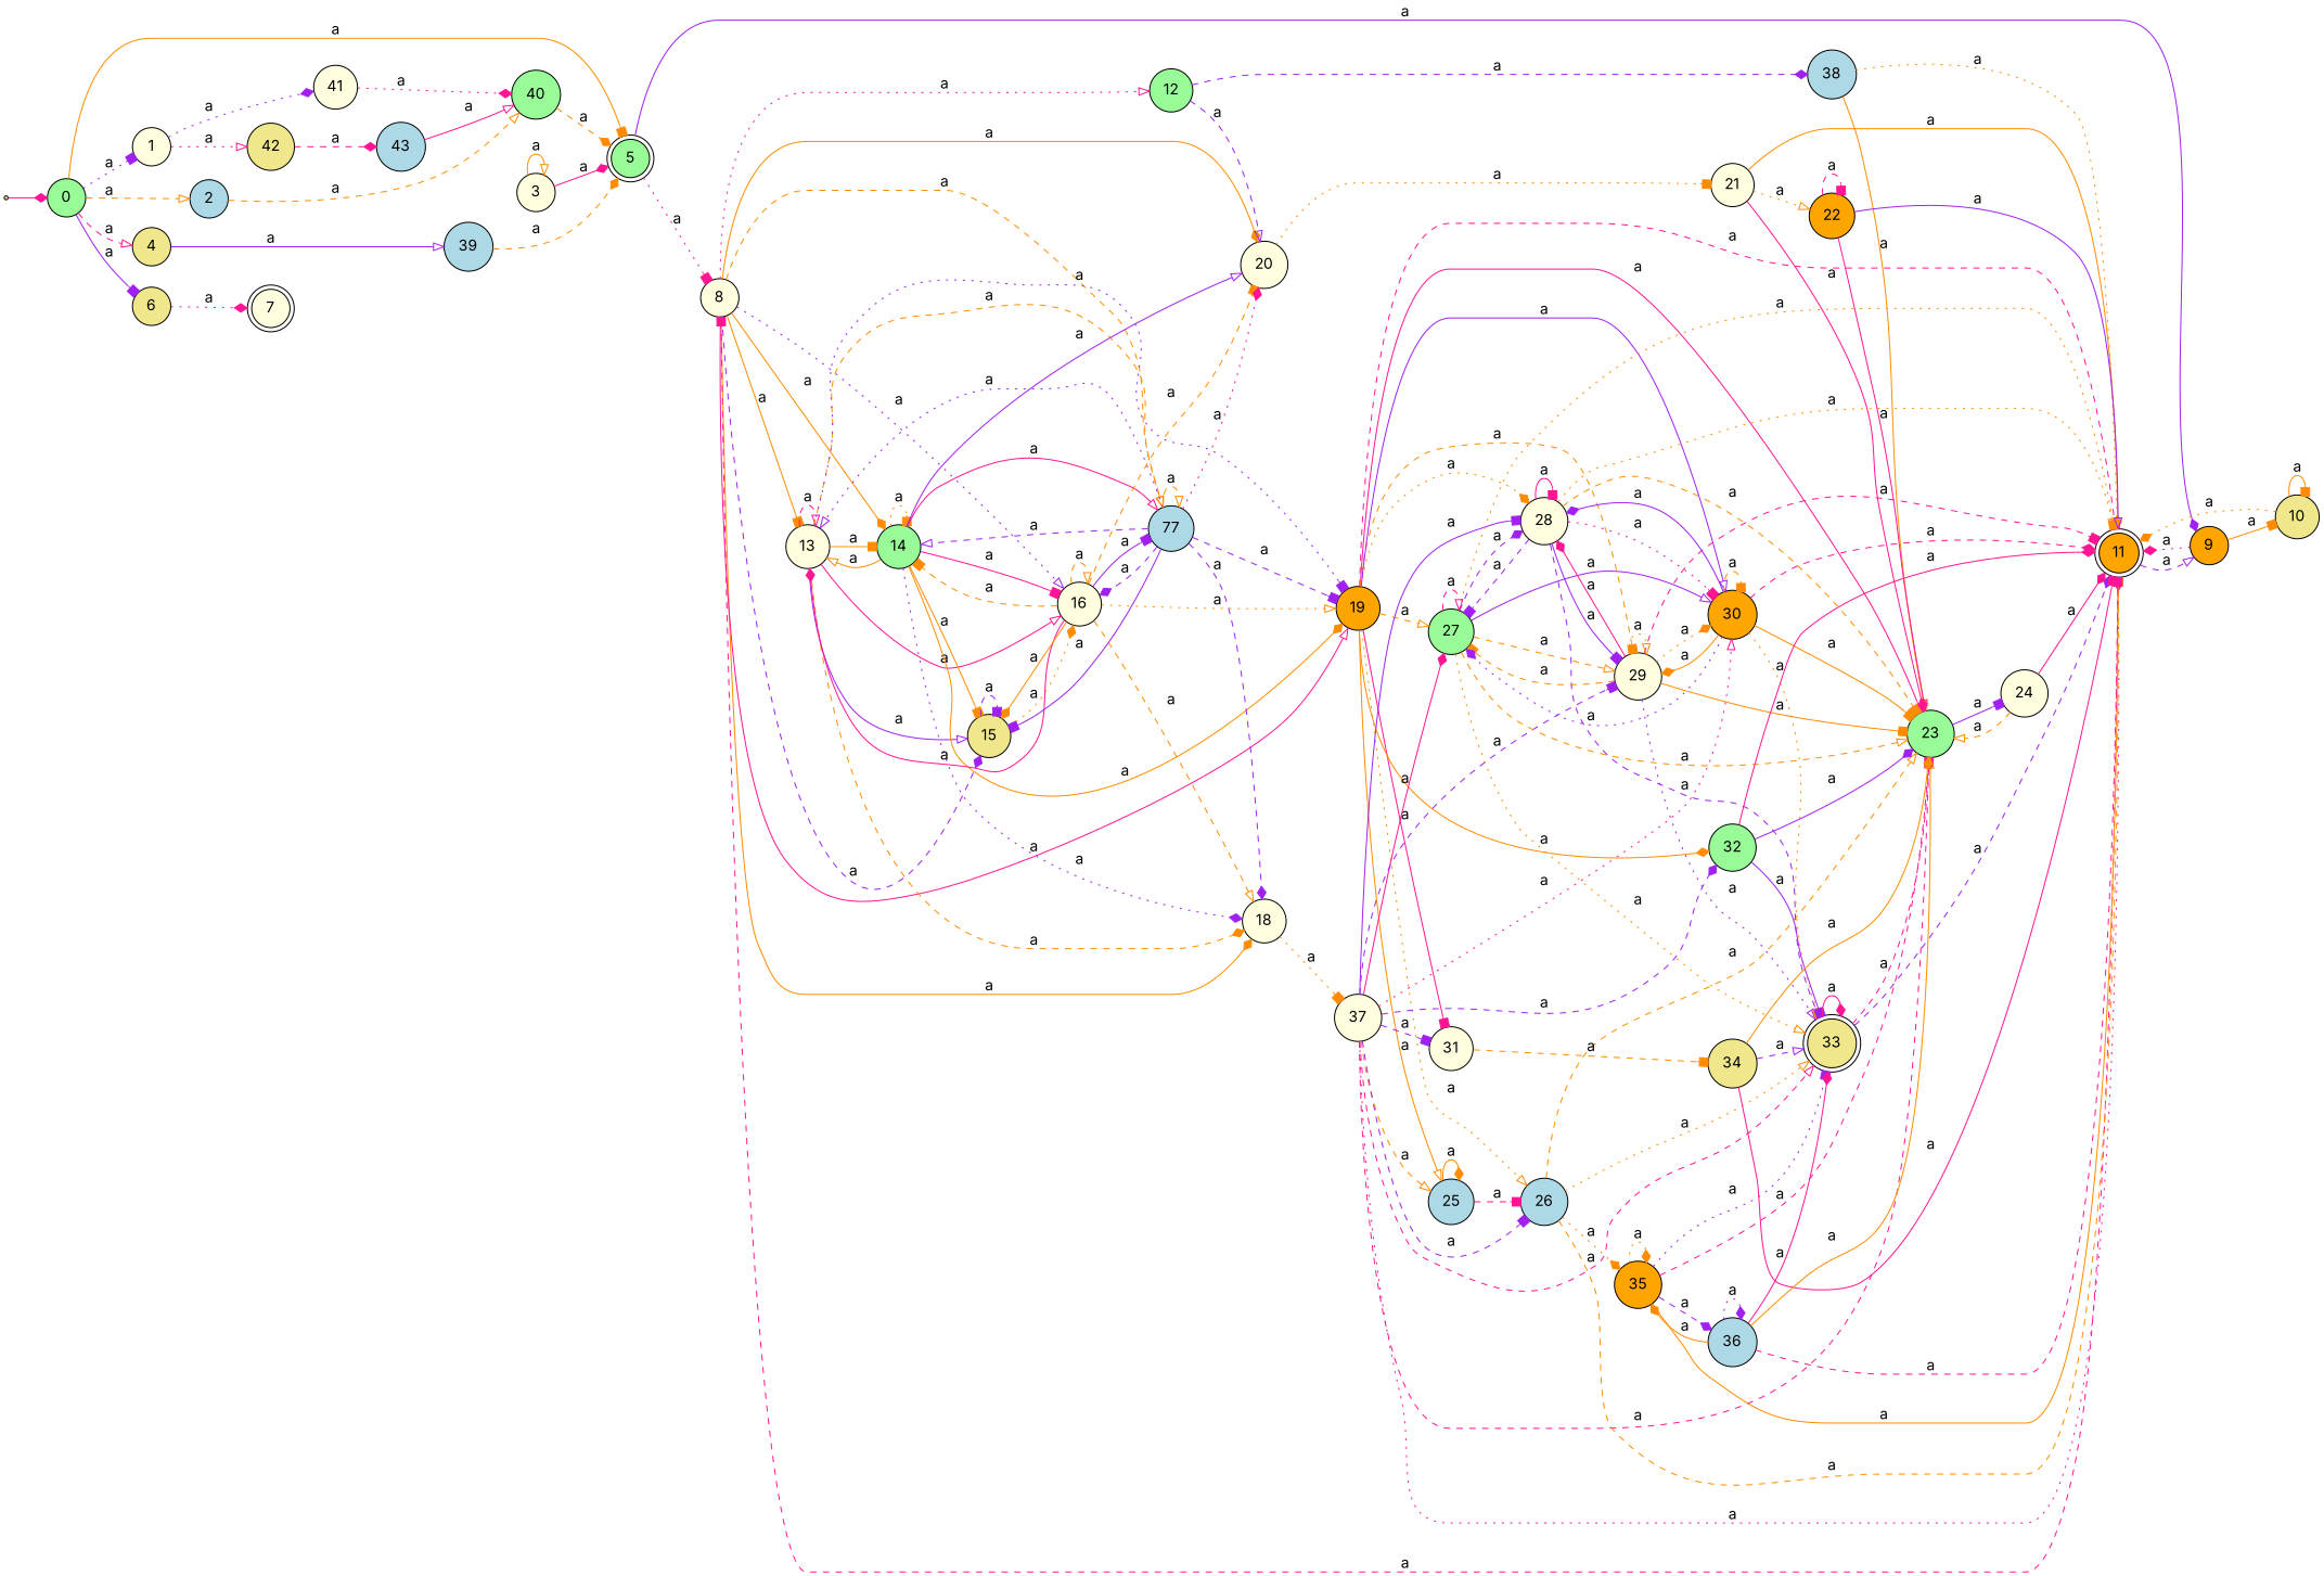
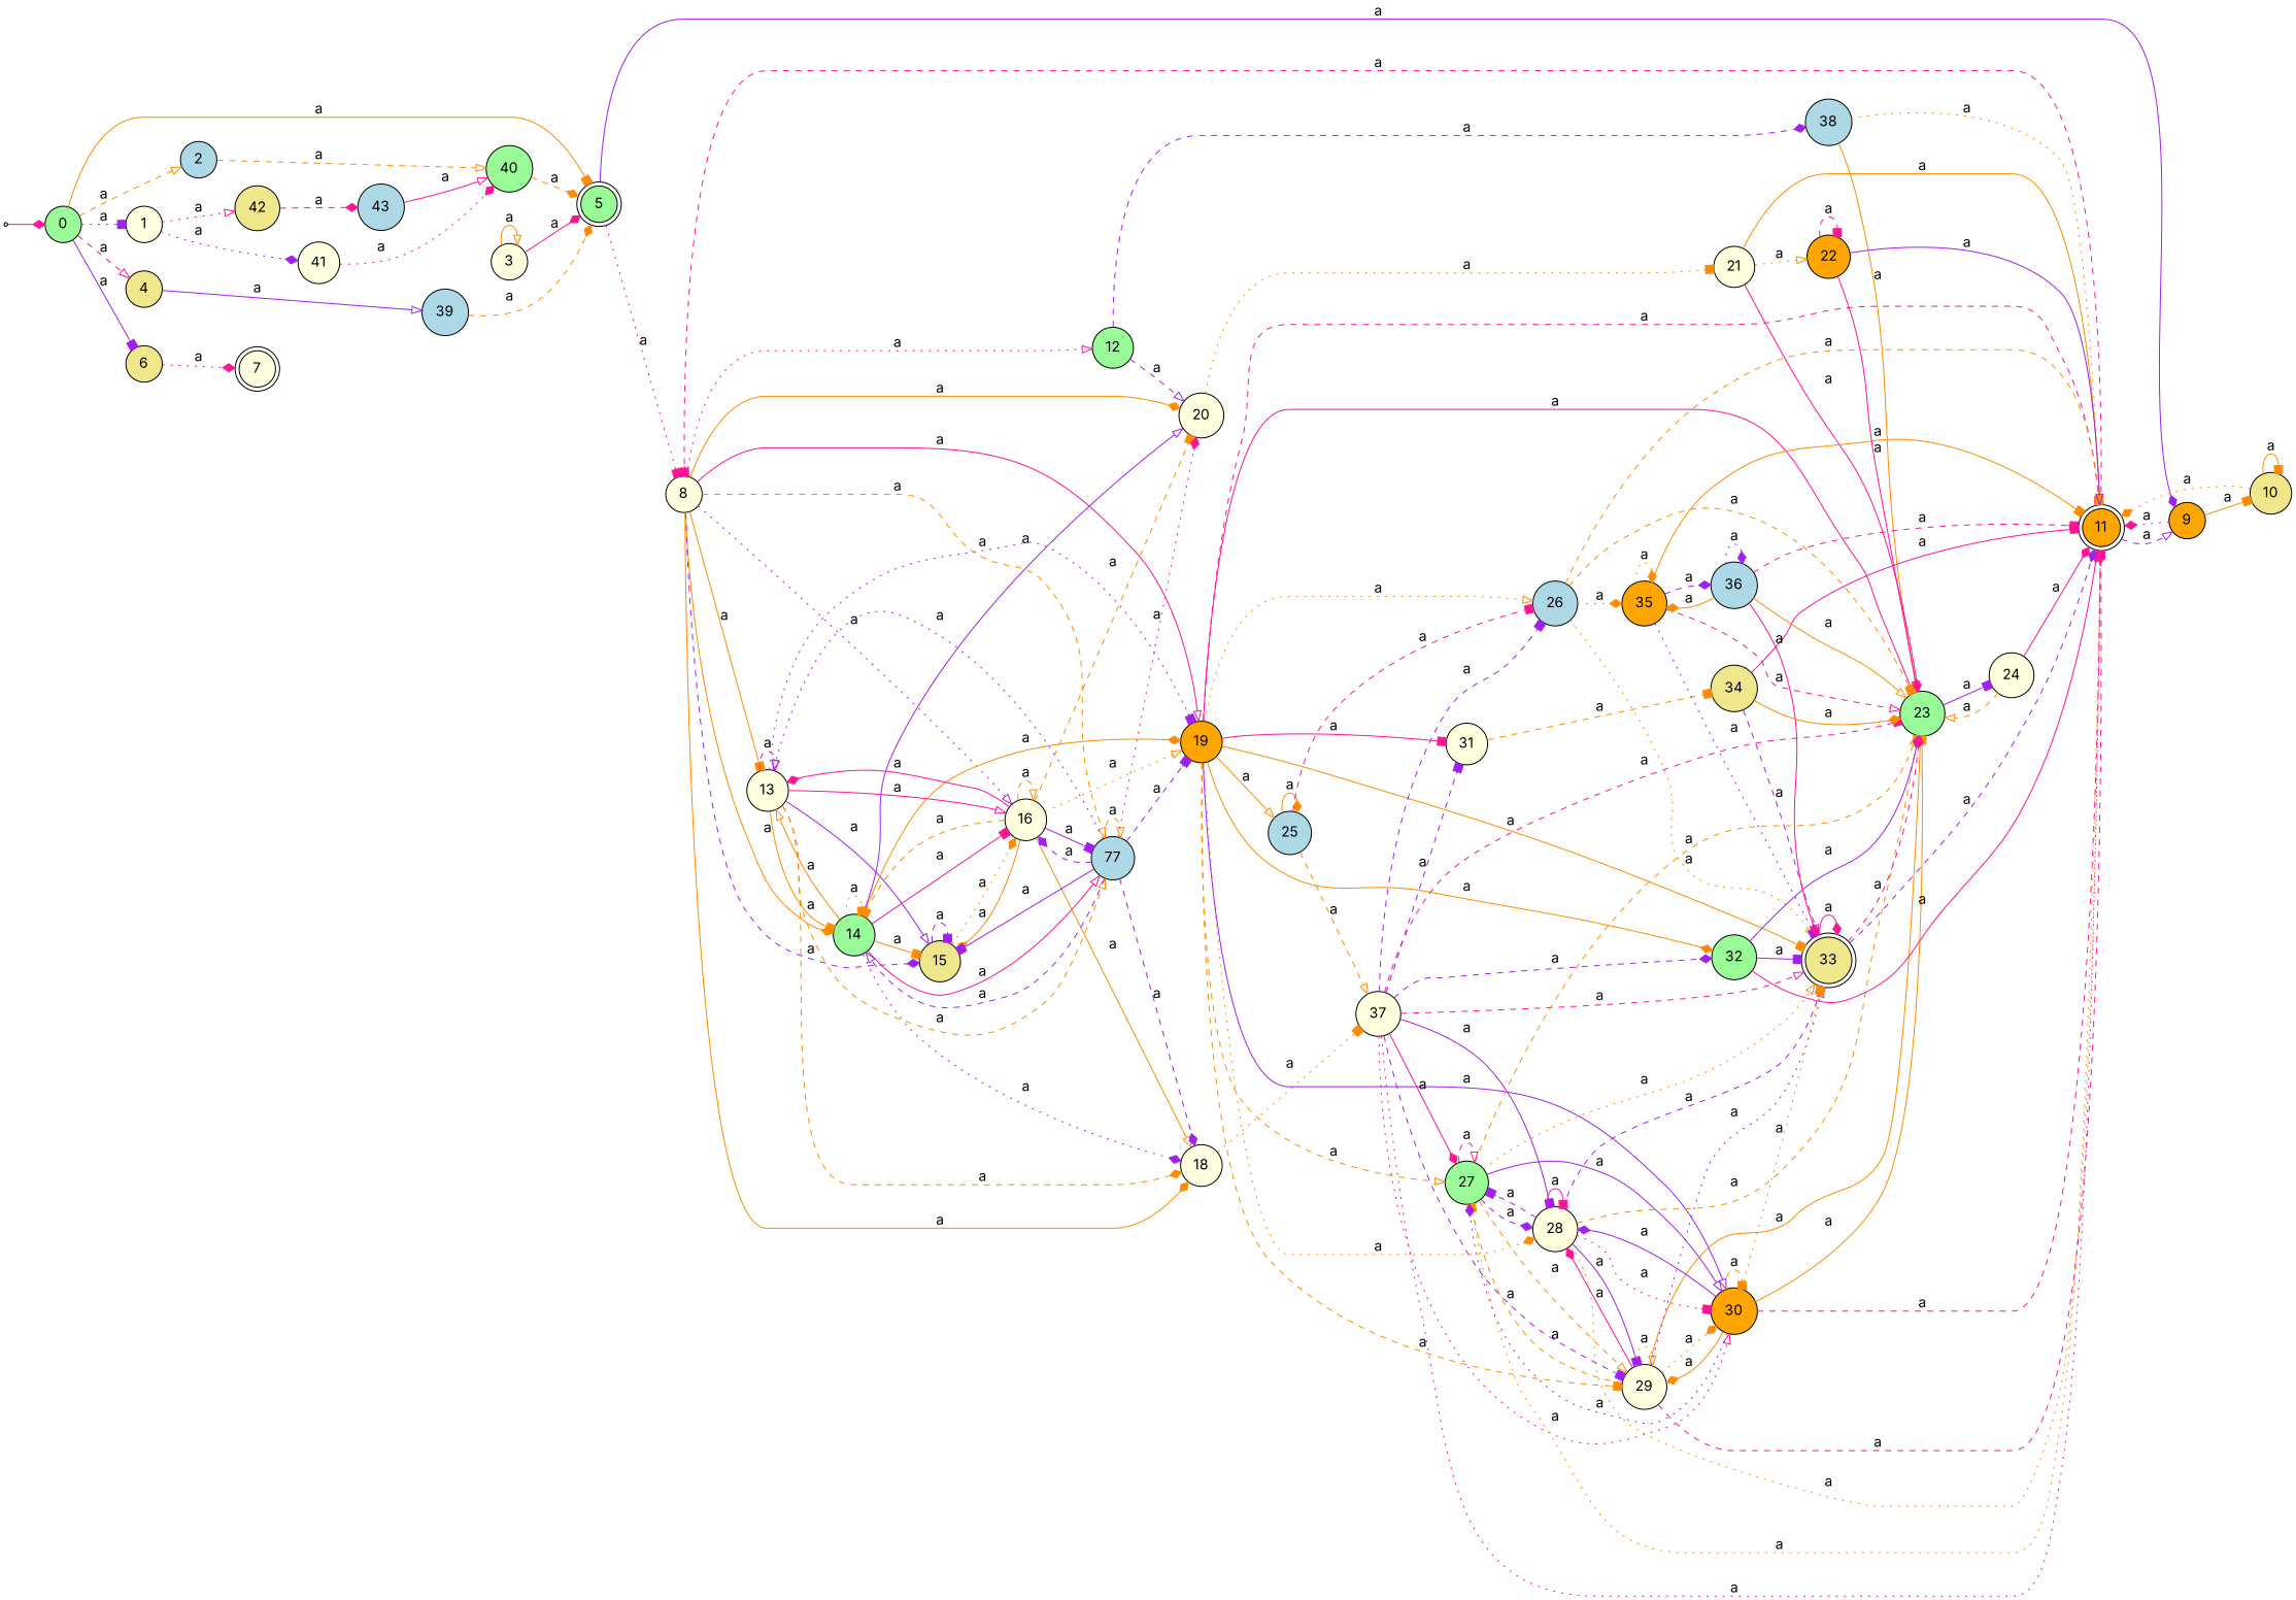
  digraph {
    fontname=Inter
    rankdir=LR
    node [fillcolor=lightyellow fontname=Inter shape=circle style=filled]
    edge [arrowhead=box color=darkorange fontname=Inter style=solid]
    dummy0 [fillcolor=khaki shape=point]
    0 [fillcolor=palegreen]
    1
    2 [fillcolor=lightblue]
    4 [fillcolor=khaki]
    5 [fillcolor=palegreen shape=doublecircle]
    6 [fillcolor=khaki]
    41
    42 [fillcolor=khaki]
    40 [fillcolor=palegreen]
    3
    39 [fillcolor=lightblue]
    8
    9 [fillcolor=orange]
    7 [shape=doublecircle]
    43 [fillcolor=lightblue]
    12 [fillcolor=palegreen]
    13
    14 [fillcolor=palegreen]
    15 [fillcolor=khaki]
    16
    n22 [fillcolor=lightblue label=77]
    18
    19 [fillcolor=orange]
    20
    10 [fillcolor=khaki]
    11 [fillcolor=orange shape=doublecircle]
    38 [fillcolor=lightblue]
    37
    23 [fillcolor=palegreen]
    25 [fillcolor=lightblue]
    26 [fillcolor=lightblue]
    27 [fillcolor=palegreen]
    28
    29
    30 [fillcolor=orange]
    31
    32 [fillcolor=palegreen]
    33 [fillcolor=khaki shape=doublecircle]
    21
    24
    35 [fillcolor=orange]
    34 [fillcolor=khaki]
    22 [fillcolor=orange]
    36 [fillcolor=lightblue]
    dummy0 -> 0 [arrowhead=diamond color=deeppink]
    0 -> 1 [color=purple label=a style=dotted]
    0 -> 2 [arrowhead=onormal label=a style=dashed]
    0 -> 4 [arrowhead=onormal color=deeppink label=a style=dashed]
    0 -> 5 [label=a]
    0 -> 6 [color=purple label=a]
    1 -> 41 [arrowhead=diamond color=purple label=a style=dotted]
    1 -> 42 [arrowhead=onormal color=deeppink label=a style=dotted]
    2 -> 40 [arrowhead=onormal label=a style=dashed]
    4 -> 39 [arrowhead=onormal color=purple label=a]
    5 -> 8 [color=deeppink label=a style=dotted]
    5 -> 9 [arrowhead=diamond color=purple label=a]
    6 -> 7 [arrowhead=diamond color=deeppink label=a style=dotted]
    41 -> 40 [arrowhead=diamond color=deeppink label=a style=dotted]
    42 -> 43 [arrowhead=diamond color=deeppink label=a style=dashed]
    40 -> 5 [arrowhead=diamond label=a style=dashed]
    3 -> 5 [arrowhead=diamond color=deeppink label=a]
    3 -> 3 [arrowhead=onormal label=a]
    39 -> 5 [arrowhead=diamond label=a style=dashed]
    8 -> 12 [arrowhead=onormal color=deeppink label=a style=dotted]
    8 -> 13 [label=a]
    8 -> 14 [arrowhead=diamond label=a]
    8 -> 15 [arrowhead=diamond color=purple label=a style=dashed]
    8 -> 16 [arrowhead=onormal color=purple label=a style=dotted]
    8 -> n22 [arrowhead=onormal label=a style=dashed]
    8 -> 18 [arrowhead=diamond label=a]
    8 -> 19 [arrowhead=onormal color=deeppink label=a]
    8 -> 20 [arrowhead=diamond label=a]
    9 -> 10 [label=a]
    9 -> 11 [arrowhead=diamond color=deeppink label=a style=dotted]
    43 -> 40 [arrowhead=onormal color=deeppink label=a]
    12 -> 20 [arrowhead=onormal color=purple label=a style=dashed]
    12 -> 38 [arrowhead=diamond color=purple label=a style=dashed]
    13 -> 13 [arrowhead=onormal color=deeppink label=a style=dashed]
    13 -> 14 [label=a]
    13 -> 15 [arrowhead=onormal color=purple label=a]
    13 -> 16 [arrowhead=onormal color=deeppink label=a]
    13 -> n22 [arrowhead=onormal label=a style=dashed]
    13 -> 18 [arrowhead=diamond label=a style=dashed]
    13 -> 19 [color=purple label=a style=dotted]
    14 -> 13 [arrowhead=onormal label=a]
    14 -> 14 [label=a style=dotted]
    14 -> 15 [label=a]
    14 -> 16 [color=deeppink label=a]
    14 -> n22 [arrowhead=onormal color=deeppink label=a]
    14 -> 18 [arrowhead=diamond color=purple label=a style=dotted]
    14 -> 19 [arrowhead=diamond label=a]
    14 -> 20 [arrowhead=onormal color=purple label=a]
    15 -> 15 [color=purple label=a style=dashed]
    15 -> 16 [arrowhead=diamond label=a style=dotted]
    16 -> 13 [arrowhead=diamond color=deeppink label=a]
    16 -> 14 [label=a style=dashed]
    16 -> 15 [arrowhead=diamond label=a]
    16 -> 16 [arrowhead=onormal label=a style=dashed]
    16 -> n22 [color=purple label=a]
-   16 -> 18 [arrowhead=onormal label=a style=dashed]
+   16 -> 18 [arrowhead=onormal label=a]
    16 -> 19 [arrowhead=onormal label=a style=dotted]
    16 -> 20 [label=a style=dashed]
    n22 -> 13 [arrowhead=onormal color=purple label=a style=dotted]
    n22 -> 14 [arrowhead=onormal color=purple label=a style=dashed]
    n22 -> 15 [color=purple label=a]
    n22 -> 16 [arrowhead=diamond color=purple label=a style=dashed]
    n22 -> n22 [arrowhead=onormal label=a style=dashed]
    n22 -> 18 [arrowhead=diamond color=purple label=a style=dashed]
    n22 -> 19 [color=purple label=a style=dashed]
    n22 -> 20 [arrowhead=diamond color=deeppink label=a style=dotted]
    18 -> 37 [label=a style=dotted]
    19 -> 11 [color=deeppink label=a style=dashed]
    19 -> 23 [color=deeppink label=a]
    19 -> 25 [arrowhead=onormal label=a]
    19 -> 26 [arrowhead=onormal label=a style=dotted]
    19 -> 27 [arrowhead=onormal label=a style=dashed]
    19 -> 28 [arrowhead=diamond label=a style=dotted]
    19 -> 29 [label=a style=dashed]
    19 -> 30 [arrowhead=onormal color=purple label=a]
    19 -> 31 [color=deeppink label=a]
    19 -> 32 [arrowhead=diamond label=a]
+   19 -> 33 [label=a]
    20 -> 21 [label=a style=dotted]
    10 -> 10 [label=a]
    10 -> 11 [arrowhead=diamond label=a style=dotted]
    11 -> 8 [color=deeppink label=a style=dashed]
    11 -> 9 [arrowhead=onormal color=purple label=a style=dashed]
    38 -> 11 [arrowhead=diamond label=a style=dotted]
    38 -> 23 [arrowhead=diamond label=a]
    37 -> 11 [arrowhead=diamond color=deeppink label=a style=dotted]
    37 -> 23 [color=deeppink label=a style=dashed]
-   37 -> 25 [arrowhead=onormal label=a style=dashed]
+   25 -> 37 [arrowhead=onormal label=a style=dashed]
    37 -> 26 [color=purple label=a style=dashed]
    37 -> 27 [arrowhead=diamond color=deeppink label=a]
    37 -> 28 [color=purple label=a]
    37 -> 29 [color=purple label=a style=dashed]
    37 -> 30 [arrowhead=onormal color=deeppink label=a style=dotted]
    37 -> 31 [color=purple label=a style=dashed]
    37 -> 32 [arrowhead=diamond color=purple label=a style=dashed]
    37 -> 33 [arrowhead=onormal color=deeppink label=a style=dashed]
    23 -> 24 [color=purple label=a]
    25 -> 25 [arrowhead=diamond label=a]
    25 -> 26 [color=deeppink label=a style=dashed]
    26 -> 11 [label=a style=dashed]
-   26 -> 23 [arrowhead=onormal label=a style=dashed]
+   26 -> 23 [label=a style=dashed]
    26 -> 33 [arrowhead=onormal label=a style=dotted]
    26 -> 35 [arrowhead=diamond label=a style=dotted]
    27 -> 11 [label=a style=dotted]
    27 -> 23 [arrowhead=onormal label=a style=dashed]
    27 -> 27 [arrowhead=onormal color=deeppink label=a style=dashed]
    27 -> 28 [arrowhead=diamond color=purple label=a style=dashed]
    27 -> 29 [arrowhead=onormal label=a style=dashed]
    27 -> 30 [arrowhead=onormal color=purple label=a]
    27 -> 33 [arrowhead=onormal label=a style=dotted]
    28 -> 11 [arrowhead=onormal label=a style=dotted]
    28 -> 23 [label=a style=dashed]
    28 -> 27 [color=purple label=a style=dashed]
    28 -> 28 [color=deeppink label=a]
    28 -> 29 [color=purple label=a]
    28 -> 30 [color=deeppink label=a style=dotted]
    28 -> 33 [color=purple label=a style=dashed]
    29 -> 11 [color=deeppink label=a style=dashed]
    29 -> 23 [label=a]
    29 -> 27 [label=a style=dashed]
    29 -> 28 [arrowhead=diamond color=deeppink label=a]
    29 -> 29 [arrowhead=onormal label=a style=dotted]
    29 -> 30 [arrowhead=diamond label=a style=dotted]
    29 -> 33 [arrowhead=onormal color=purple label=a style=dotted]
    30 -> 11 [arrowhead=diamond color=deeppink label=a style=dashed]
    30 -> 23 [label=a]
    30 -> 27 [arrowhead=diamond color=purple label=a style=dotted]
    30 -> 28 [arrowhead=diamond color=purple label=a]
    30 -> 29 [arrowhead=diamond label=a]
    30 -> 30 [label=a style=dashed]
    30 -> 33 [label=a style=dotted]
    31 -> 34 [label=a style=dashed]
    32 -> 11 [arrowhead=diamond color=deeppink label=a]
    32 -> 23 [arrowhead=diamond color=purple label=a]
    32 -> 33 [color=purple label=a]
    33 -> 11 [arrowhead=diamond color=purple label=a style=dashed]
    33 -> 23 [arrowhead=diamond color=deeppink label=a style=dashed]
    33 -> 33 [arrowhead=diamond color=deeppink label=a]
    21 -> 11 [arrowhead=onormal label=a]
    21 -> 23 [arrowhead=diamond color=deeppink label=a]
    21 -> 22 [arrowhead=onormal label=a style=dotted]
    24 -> 11 [arrowhead=diamond color=deeppink label=a]
    24 -> 23 [arrowhead=onormal label=a style=dashed]
    35 -> 11 [label=a]
    35 -> 23 [arrowhead=onormal color=deeppink label=a style=dashed]
    35 -> 33 [color=purple label=a style=dotted]
    35 -> 35 [arrowhead=diamond label=a style=dotted]
    35 -> 36 [arrowhead=diamond color=purple label=a style=dashed]
    34 -> 11 [color=deeppink label=a]
    34 -> 23 [arrowhead=diamond label=a]
    34 -> 33 [arrowhead=onormal color=purple label=a style=dashed]
    22 -> 11 [arrowhead=onormal color=purple label=a]
    22 -> 23 [arrowhead=onormal color=deeppink label=a]
    22 -> 22 [color=deeppink label=a style=dashed]
    36 -> 11 [color=deeppink label=a style=dashed]
    36 -> 23 [arrowhead=onormal label=a]
    36 -> 33 [arrowhead=diamond color=deeppink label=a]
    36 -> 35 [arrowhead=diamond label=a]
    36 -> 36 [arrowhead=diamond color=purple label=a style=dotted]
  }
